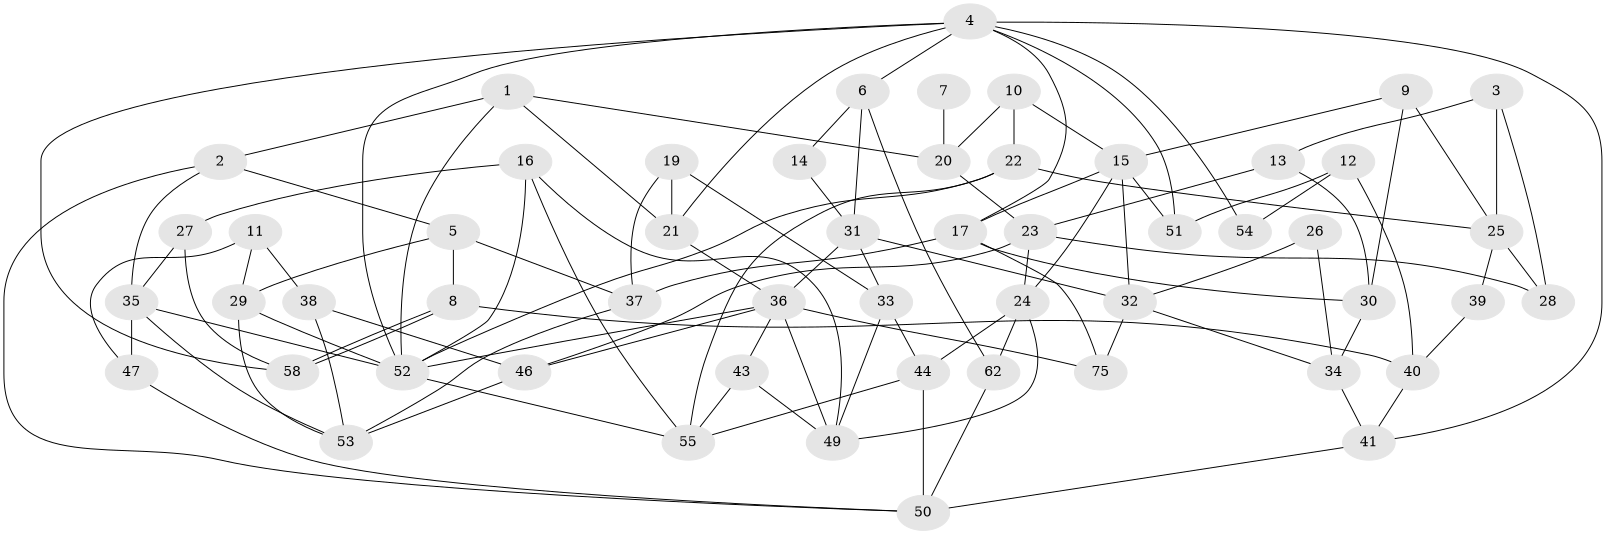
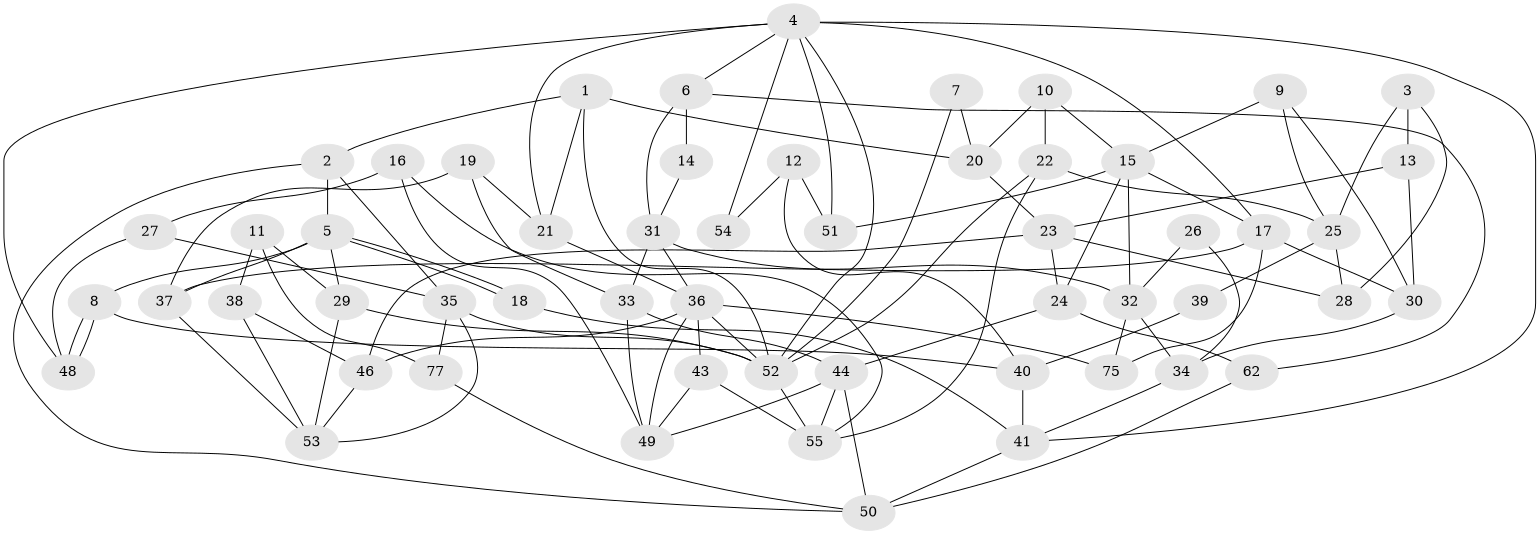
  graph {
    node [color=gray90 style=filled]
    1
    2
    20
    21
    52
    5
    35
    50
    23
    36
    55
    8
+   18
    29
    37
-   47
+   47 [label=77]
    53
    3
    13
    25
    28
    30
    39
    4
    6
    17
    41
-   48 [label=58]
+   48
    51
    54
    14
    31
    n33 [label=62]
    n34 [label=75]
    40
    32
    33
    7
    9
    15
    24
    34
    10
    22
    11
    38
    46
    12
    49
    44
    16
    27
    19
    43
    26
    1 -- 2
    1 -- 20
    1 -- 21
    1 -- 52
    2 -- 5
    2 -- 35
    2 -- 50
    20 -- 23
    21 -- 36
    52 -- 55
    5 -- 8
+   5 -- 18
+   5 -- 18
    5 -- 29
    5 -- 37
    35 -- 52
    35 -- 47
    35 -- 53
    23 -- 28
    23 -- 24
    23 -- 46
    36 -- 52
    36 -- n34
    36 -- 46
    36 -- 49
    36 -- 43
    8 -- 48
    8 -- 48
    8 -- 40
+   18 -- 41
    29 -- 52
    29 -- 53
    37 -- 53
    47 -- 50
    3 -- 13
    3 -- 25
    3 -- 28
    13 -- 23
    13 -- 30
    25 -- 28
    25 -- 39
    30 -- 34
    39 -- 40
    4 -- 21
    4 -- 52
    4 -- 6
    4 -- 17
    4 -- 41
    4 -- 48
    4 -- 51
    4 -- 54
    6 -- 14
    6 -- 31
    6 -- n33
    17 -- 37
    17 -- 30
    17 -- n34
    41 -- 50
    14 -- 31
    31 -- 36
    31 -- 32
    31 -- 33
    n33 -- 50
    40 -- 41
    32 -- n34
    32 -- 34
    33 -- 49
    33 -- 44
    7 -- 20
-   16 -- 52
+   7 -- 52
    9 -- 25
    9 -- 30
    9 -- 15
    15 -- 17
    15 -- 51
    15 -- 32
    15 -- 24
    24 -- n33
-   24 -- 49
+   44 -- 49
    24 -- 44
    34 -- 41
    10 -- 20
    10 -- 15
    10 -- 22
    22 -- 52
    22 -- 55
    22 -- 25
    11 -- 29
    11 -- 47
    11 -- 38
    38 -- 53
    38 -- 46
    46 -- 53
    12 -- 51
    12 -- 54
    12 -- 40
    44 -- 50
    44 -- 55
    16 -- 55
    16 -- 49
    16 -- 27
    27 -- 35
    27 -- 48
    19 -- 21
    19 -- 37
    19 -- 33
    43 -- 55
    43 -- 49
    26 -- 32
    26 -- 34
  }
